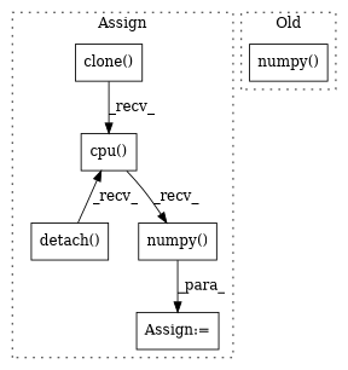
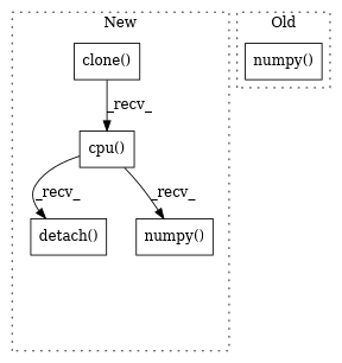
  digraph {
    node [a=75 s=4022 shape=box]
    n1 [l=29 label="clone()"]
    n2 [l=44 label="cpu()"]
    n3 [l=38 label="detach()"]
    n4 [l=52 label="numpy()"]
-   n5 [a=68 l=3 label="Assign:=" s=4019]
    n6 [l=12 label="numpy()" s=5204]
    subgraph cluster_1 {
-     label=Assign
+     label=New
      style=dotted
      n1
      n2
      n3
      n4
-     n5
    }
    subgraph cluster_2 {
      label=Old
      style=dotted
      n6
    }
    n1 -> n2 [label=_recv_]
    n2 -> n4 [label=_recv_]
-   n3 -> n2 [label=_recv_]
-   n4 -> n5 [label=_para_]
+   n2 -> n3 [label=_recv_]
  }
